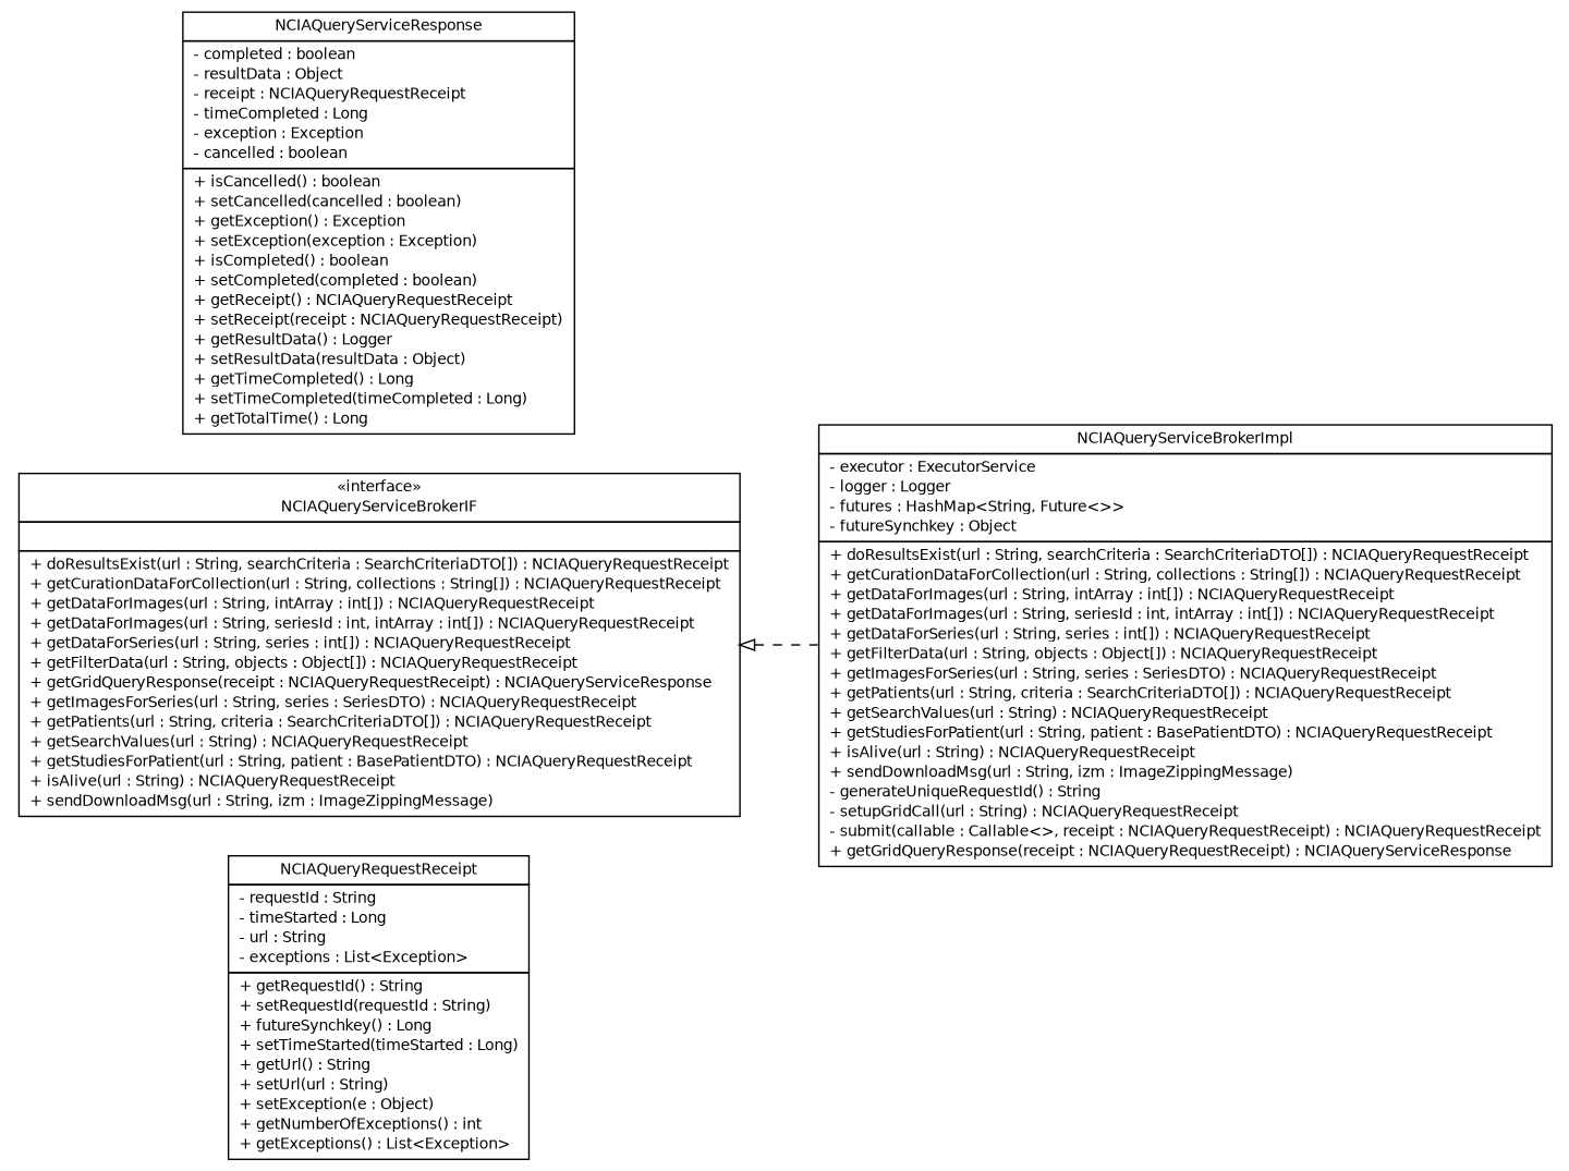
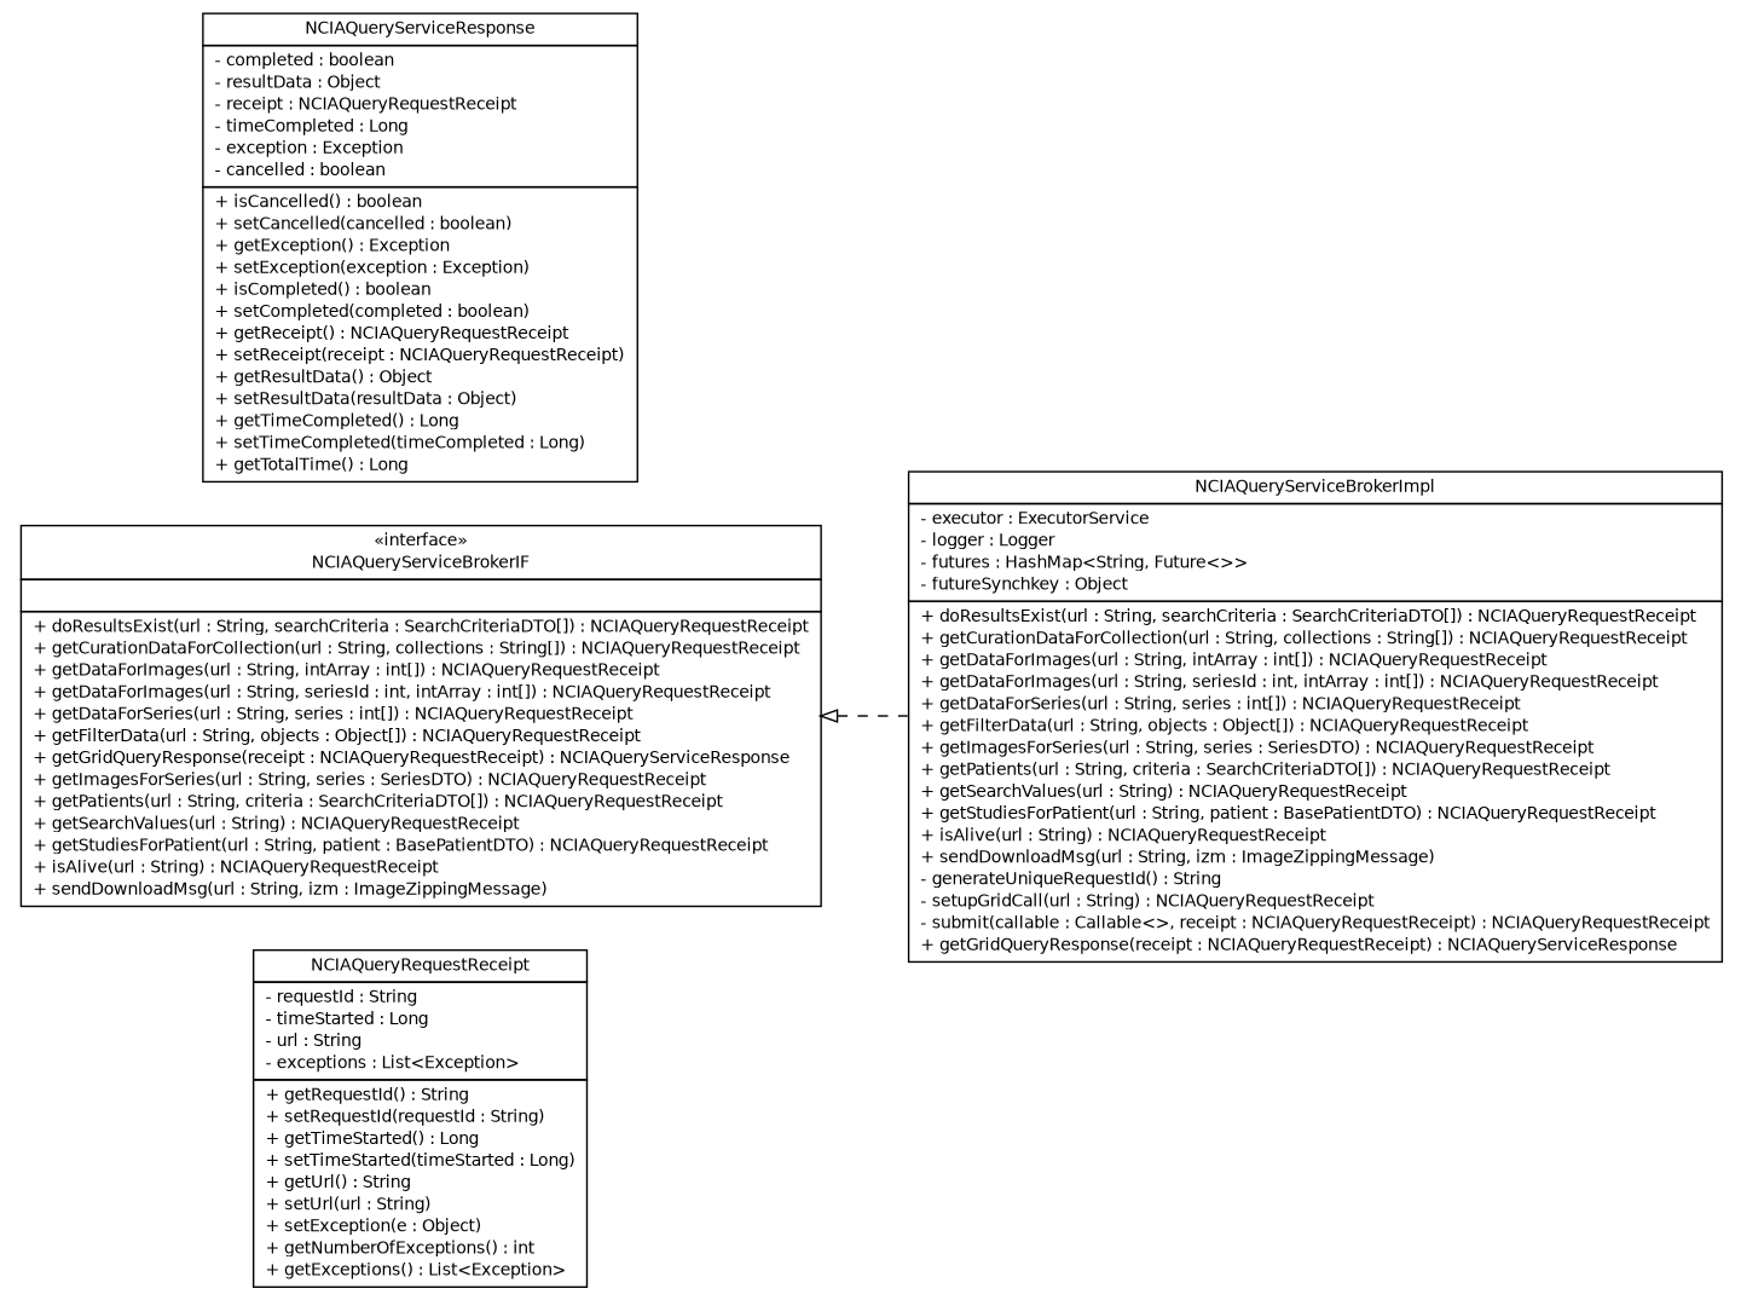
  digraph {
    rankdir=LR
    node [fontcolor=black fontname=Helvetica fontsize=10.0 shape=plaintext]
-   n1 [label=<<table border="0" cellborder="1" cellspacing="0" cellpadding="2" port="p" href="./NCIAQueryRequestReceipt.html"> 		<tr><td><table border="0" cellspacing="0" cellpadding="1"> 			<tr><td> NCIAQueryRequestReceipt </td></tr> 		</table></td></tr> 		<tr><td><table border="0" cellspacing="0" cellpadding="1"> 			<tr><td align="left"> - requestId : String </td></tr> 			<tr><td align="left"> - timeStarted : Long </td></tr> 			<tr><td align="left"> - url : String </td></tr> 			<tr><td align="left"> - exceptions : List&lt;Exception&gt; </td></tr> 		</table></td></tr> 		<tr><td><table border="0" cellspacing="0" cellpadding="1"> 			<tr><td align="left"> + getRequestId() : String </td></tr> 			<tr><td align="left"> + setRequestId(requestId : String) </td></tr> 			<tr><td align="left"> + futureSynchkey() : Long </td></tr> 			<tr><td align="left"> + setTimeStarted(timeStarted : Long) </td></tr> 			<tr><td align="left"> + getUrl() : String </td></tr> 			<tr><td align="left"> + setUrl(url : String) </td></tr> 			<tr><td align="left"> + setException(e : Object) </td></tr> 			<tr><td align="left"> + getNumberOfExceptions() : int </td></tr> 			<tr><td align="left"> + getExceptions() : List&lt;Exception&gt; </td></tr> 		</table></td></tr> 		</table>>]
+   n1 [label=<<table border="0" cellborder="1" cellspacing="0" cellpadding="2" port="p" href="./NCIAQueryRequestReceipt.html"> 		<tr><td><table border="0" cellspacing="0" cellpadding="1"> 			<tr><td> NCIAQueryRequestReceipt </td></tr> 		</table></td></tr> 		<tr><td><table border="0" cellspacing="0" cellpadding="1"> 			<tr><td align="left"> - requestId : String </td></tr> 			<tr><td align="left"> - timeStarted : Long </td></tr> 			<tr><td align="left"> - url : String </td></tr> 			<tr><td align="left"> - exceptions : List&lt;Exception&gt; </td></tr> 		</table></td></tr> 		<tr><td><table border="0" cellspacing="0" cellpadding="1"> 			<tr><td align="left"> + getRequestId() : String </td></tr> 			<tr><td align="left"> + setRequestId(requestId : String) </td></tr> 			<tr><td align="left"> + getTimeStarted() : Long </td></tr> 			<tr><td align="left"> + setTimeStarted(timeStarted : Long) </td></tr> 			<tr><td align="left"> + getUrl() : String </td></tr> 			<tr><td align="left"> + setUrl(url : String) </td></tr> 			<tr><td align="left"> + setException(e : Object) </td></tr> 			<tr><td align="left"> + getNumberOfExceptions() : int </td></tr> 			<tr><td align="left"> + getExceptions() : List&lt;Exception&gt; </td></tr> 		</table></td></tr> 		</table>>]
    n2 [label=<<table border="0" cellborder="1" cellspacing="0" cellpadding="2" port="p" href="./NCIAQueryServiceBrokerIF.html"> 		<tr><td><table border="0" cellspacing="0" cellpadding="1"> 			<tr><td> &laquo;interface&raquo; </td></tr> 			<tr><td> NCIAQueryServiceBrokerIF </td></tr> 		</table></td></tr> 		<tr><td><table border="0" cellspacing="0" cellpadding="1"> 			<tr><td align="left">  </td></tr> 		</table></td></tr> 		<tr><td><table border="0" cellspacing="0" cellpadding="1"> 			<tr><td align="left"> + doResultsExist(url : String, searchCriteria : SearchCriteriaDTO[]) : NCIAQueryRequestReceipt </td></tr> 			<tr><td align="left"> + getCurationDataForCollection(url : String, collections : String[]) : NCIAQueryRequestReceipt </td></tr> 			<tr><td align="left"> + getDataForImages(url : String, intArray : int[]) : NCIAQueryRequestReceipt </td></tr> 			<tr><td align="left"> + getDataForImages(url : String, seriesId : int, intArray : int[]) : NCIAQueryRequestReceipt </td></tr> 			<tr><td align="left"> + getDataForSeries(url : String, series : int[]) : NCIAQueryRequestReceipt </td></tr> 			<tr><td align="left"> + getFilterData(url : String, objects : Object[]) : NCIAQueryRequestReceipt </td></tr> 			<tr><td align="left"> + getGridQueryResponse(receipt : NCIAQueryRequestReceipt) : NCIAQueryServiceResponse </td></tr> 			<tr><td align="left"> + getImagesForSeries(url : String, series : SeriesDTO) : NCIAQueryRequestReceipt </td></tr> 			<tr><td align="left"> + getPatients(url : String, criteria : SearchCriteriaDTO[]) : NCIAQueryRequestReceipt </td></tr> 			<tr><td align="left"> + getSearchValues(url : String) : NCIAQueryRequestReceipt </td></tr> 			<tr><td align="left"> + getStudiesForPatient(url : String, patient : BasePatientDTO) : NCIAQueryRequestReceipt </td></tr> 			<tr><td align="left"> + isAlive(url : String) : NCIAQueryRequestReceipt </td></tr> 			<tr><td align="left"> + sendDownloadMsg(url : String, izm : ImageZippingMessage) </td></tr> 		</table></td></tr> 		</table>>]
    n3 [label=<<table border="0" cellborder="1" cellspacing="0" cellpadding="2" port="p" href="./NCIAQueryServiceBrokerImpl.html"> 		<tr><td><table border="0" cellspacing="0" cellpadding="1"> 			<tr><td> NCIAQueryServiceBrokerImpl </td></tr> 		</table></td></tr> 		<tr><td><table border="0" cellspacing="0" cellpadding="1"> 			<tr><td align="left"> - executor : ExecutorService </td></tr> 			<tr><td align="left"> - logger : Logger </td></tr> 			<tr><td align="left"> - futures : HashMap&lt;String, Future&lt;&gt;&gt; </td></tr> 			<tr><td align="left"> - futureSynchkey : Object </td></tr> 		</table></td></tr> 		<tr><td><table border="0" cellspacing="0" cellpadding="1"> 			<tr><td align="left"> + doResultsExist(url : String, searchCriteria : SearchCriteriaDTO[]) : NCIAQueryRequestReceipt </td></tr> 			<tr><td align="left"> + getCurationDataForCollection(url : String, collections : String[]) : NCIAQueryRequestReceipt </td></tr> 			<tr><td align="left"> + getDataForImages(url : String, intArray : int[]) : NCIAQueryRequestReceipt </td></tr> 			<tr><td align="left"> + getDataForImages(url : String, seriesId : int, intArray : int[]) : NCIAQueryRequestReceipt </td></tr> 			<tr><td align="left"> + getDataForSeries(url : String, series : int[]) : NCIAQueryRequestReceipt </td></tr> 			<tr><td align="left"> + getFilterData(url : String, objects : Object[]) : NCIAQueryRequestReceipt </td></tr> 			<tr><td align="left"> + getImagesForSeries(url : String, series : SeriesDTO) : NCIAQueryRequestReceipt </td></tr> 			<tr><td align="left"> + getPatients(url : String, criteria : SearchCriteriaDTO[]) : NCIAQueryRequestReceipt </td></tr> 			<tr><td align="left"> + getSearchValues(url : String) : NCIAQueryRequestReceipt </td></tr> 			<tr><td align="left"> + getStudiesForPatient(url : String, patient : BasePatientDTO) : NCIAQueryRequestReceipt </td></tr> 			<tr><td align="left"> + isAlive(url : String) : NCIAQueryRequestReceipt </td></tr> 			<tr><td align="left"> + sendDownloadMsg(url : String, izm : ImageZippingMessage) </td></tr> 			<tr><td align="left"> - generateUniqueRequestId() : String </td></tr> 			<tr><td align="left"> - setupGridCall(url : String) : NCIAQueryRequestReceipt </td></tr> 			<tr><td align="left"> - submit(callable : Callable&lt;&gt;, receipt : NCIAQueryRequestReceipt) : NCIAQueryRequestReceipt </td></tr> 			<tr><td align="left"> + getGridQueryResponse(receipt : NCIAQueryRequestReceipt) : NCIAQueryServiceResponse </td></tr> 		</table></td></tr> 		</table>>]
-   n4 [label=<<table border="0" cellborder="1" cellspacing="0" cellpadding="2" port="p" href="./NCIAQueryServiceResponse.html"> 		<tr><td><table border="0" cellspacing="0" cellpadding="1"> 			<tr><td> NCIAQueryServiceResponse </td></tr> 		</table></td></tr> 		<tr><td><table border="0" cellspacing="0" cellpadding="1"> 			<tr><td align="left"> - completed : boolean </td></tr> 			<tr><td align="left"> - resultData : Object </td></tr> 			<tr><td align="left"> - receipt : NCIAQueryRequestReceipt </td></tr> 			<tr><td align="left"> - timeCompleted : Long </td></tr> 			<tr><td align="left"> - exception : Exception </td></tr> 			<tr><td align="left"> - cancelled : boolean </td></tr> 		</table></td></tr> 		<tr><td><table border="0" cellspacing="0" cellpadding="1"> 			<tr><td align="left"> + isCancelled() : boolean </td></tr> 			<tr><td align="left"> + setCancelled(cancelled : boolean) </td></tr> 			<tr><td align="left"> + getException() : Exception </td></tr> 			<tr><td align="left"> + setException(exception : Exception) </td></tr> 			<tr><td align="left"> + isCompleted() : boolean </td></tr> 			<tr><td align="left"> + setCompleted(completed : boolean) </td></tr> 			<tr><td align="left"> + getReceipt() : NCIAQueryRequestReceipt </td></tr> 			<tr><td align="left"> + setReceipt(receipt : NCIAQueryRequestReceipt) </td></tr> 			<tr><td align="left"> + getResultData() : Logger </td></tr> 			<tr><td align="left"> + setResultData(resultData : Object) </td></tr> 			<tr><td align="left"> + getTimeCompleted() : Long </td></tr> 			<tr><td align="left"> + setTimeCompleted(timeCompleted : Long) </td></tr> 			<tr><td align="left"> + getTotalTime() : Long </td></tr> 		</table></td></tr> 		</table>>]
+   n4 [label=<<table border="0" cellborder="1" cellspacing="0" cellpadding="2" port="p" href="./NCIAQueryServiceResponse.html"> 		<tr><td><table border="0" cellspacing="0" cellpadding="1"> 			<tr><td> NCIAQueryServiceResponse </td></tr> 		</table></td></tr> 		<tr><td><table border="0" cellspacing="0" cellpadding="1"> 			<tr><td align="left"> - completed : boolean </td></tr> 			<tr><td align="left"> - resultData : Object </td></tr> 			<tr><td align="left"> - receipt : NCIAQueryRequestReceipt </td></tr> 			<tr><td align="left"> - timeCompleted : Long </td></tr> 			<tr><td align="left"> - exception : Exception </td></tr> 			<tr><td align="left"> - cancelled : boolean </td></tr> 		</table></td></tr> 		<tr><td><table border="0" cellspacing="0" cellpadding="1"> 			<tr><td align="left"> + isCancelled() : boolean </td></tr> 			<tr><td align="left"> + setCancelled(cancelled : boolean) </td></tr> 			<tr><td align="left"> + getException() : Exception </td></tr> 			<tr><td align="left"> + setException(exception : Exception) </td></tr> 			<tr><td align="left"> + isCompleted() : boolean </td></tr> 			<tr><td align="left"> + setCompleted(completed : boolean) </td></tr> 			<tr><td align="left"> + getReceipt() : NCIAQueryRequestReceipt </td></tr> 			<tr><td align="left"> + setReceipt(receipt : NCIAQueryRequestReceipt) </td></tr> 			<tr><td align="left"> + getResultData() : Object </td></tr> 			<tr><td align="left"> + setResultData(resultData : Object) </td></tr> 			<tr><td align="left"> + getTimeCompleted() : Long </td></tr> 			<tr><td align="left"> + setTimeCompleted(timeCompleted : Long) </td></tr> 			<tr><td align="left"> + getTotalTime() : Long </td></tr> 		</table></td></tr> 		</table>>]
    n2 -> n3 [arrowtail=empty dir=back fontname=Helvetica fontsize=10 headport=p labelfontname=Helvetica labelfontsize=10 style=dashed tailport=p]
  }
